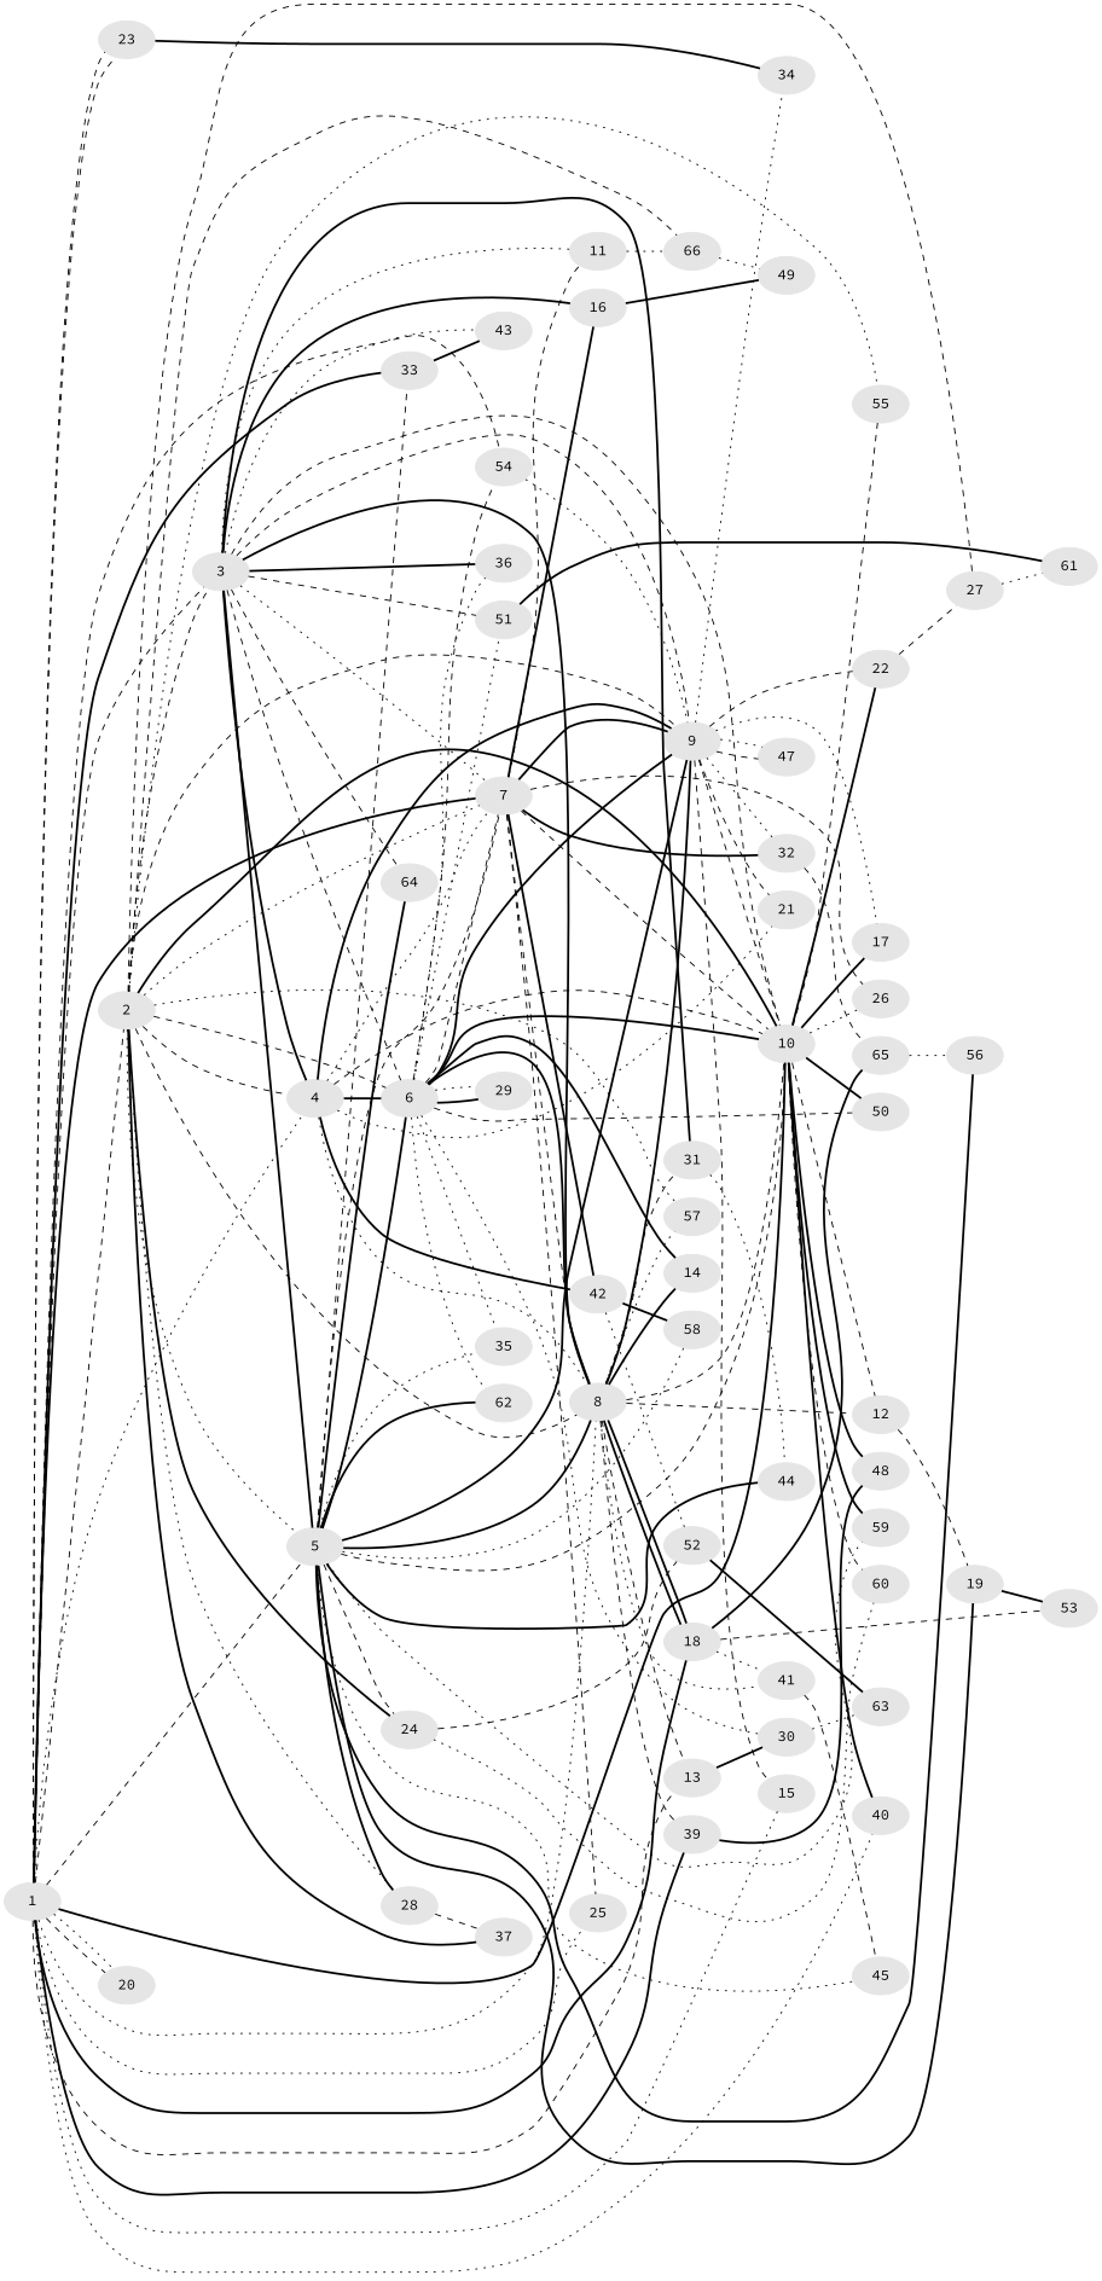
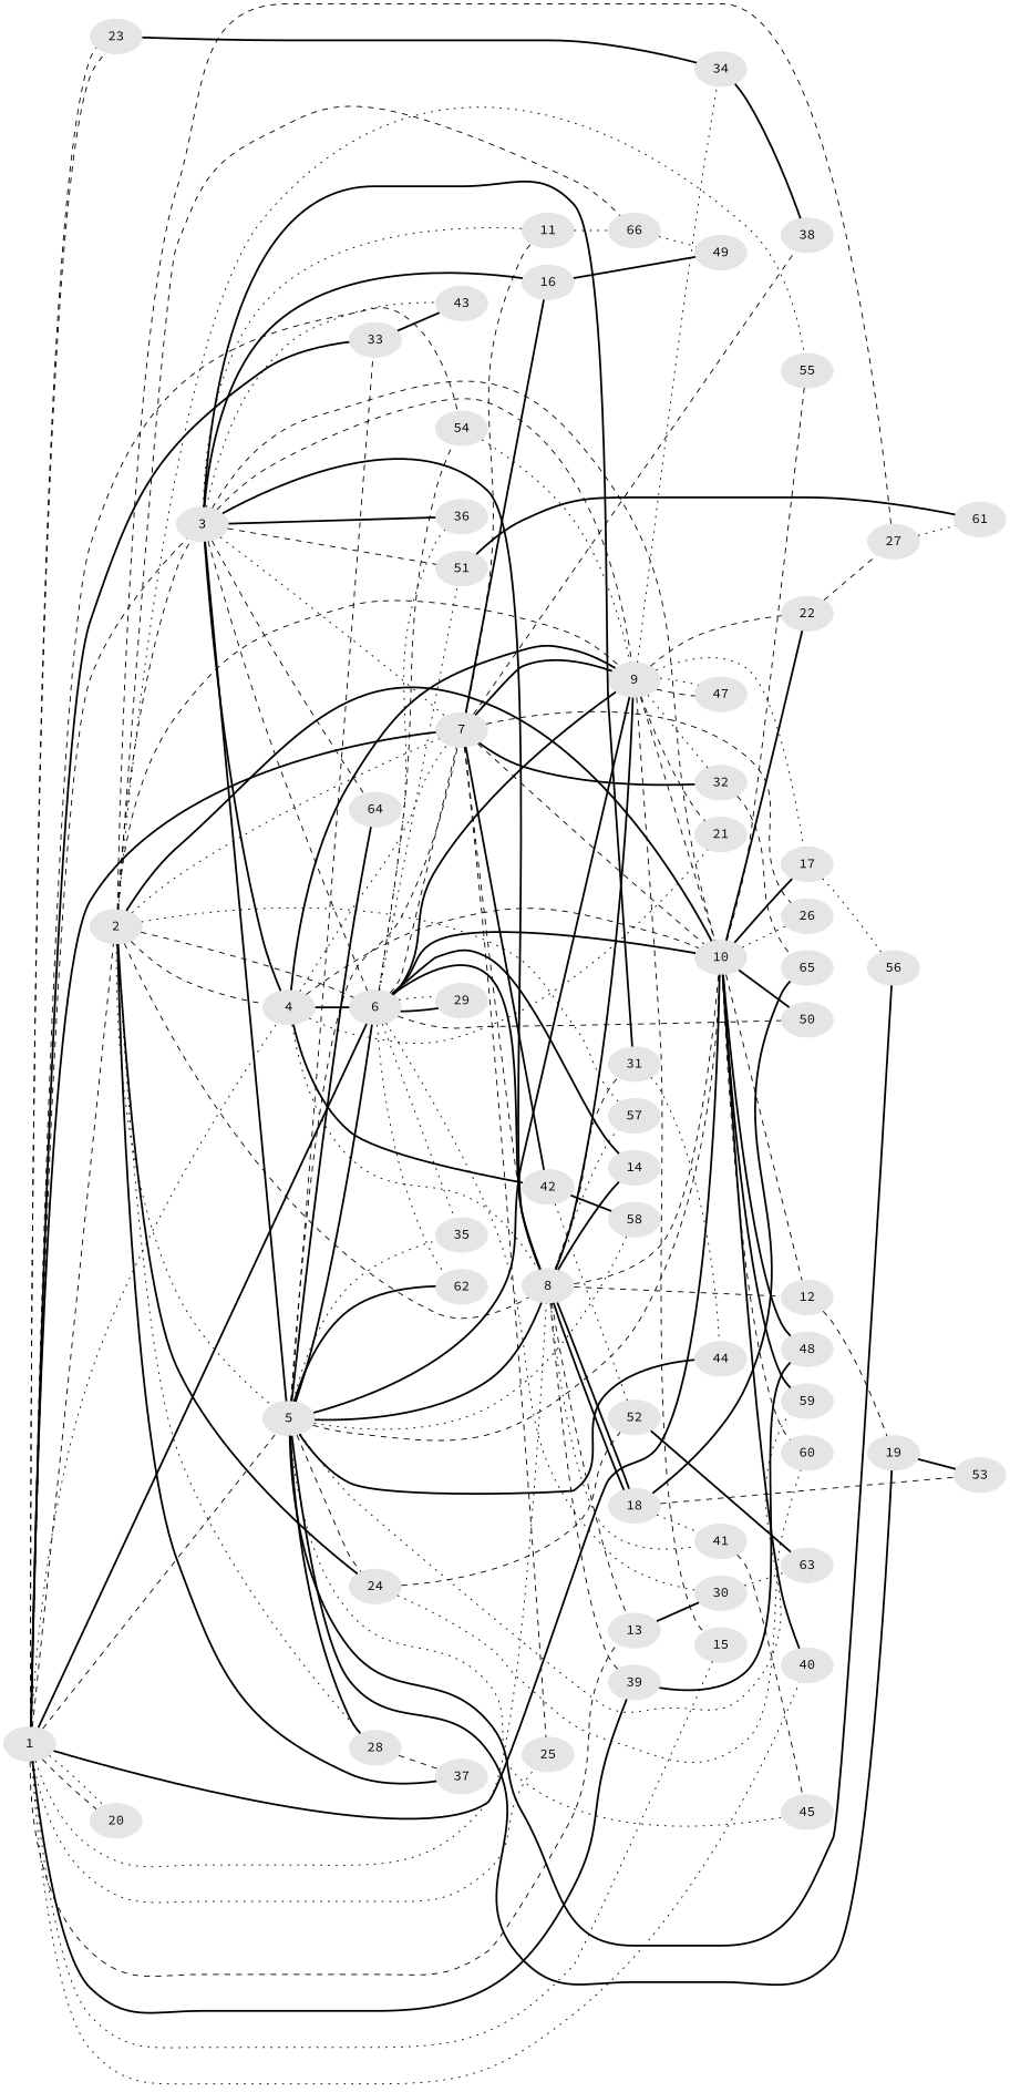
  graph {
    fontname="Source Code Pro"
    rankdir=LR
    node [color=gray90 fontname="Source Code Pro" style=filled]
    edge [fontname="Source Code Pro" style=bold]
    1
    2
    3
    4
    5
    6
    7
    8
    10
    13
    15
    20
    23
    25
    33
    39
    40
    54
    9
    24
    27
    28
    37
    n24 [label=66]
    55
    57
    11
    16
    31
    36
    43
    51
    64
    21
    42
    19
    35
    44
    45
    56
    58
    59
    62
    14
    29
    30
    50
    26
    32
+   38
    12
    18
    41
    17
    22
    34
    47
    48
    60
    52
    61
    49
    53
    63
    65
    1 -- 2 [style=dashed]
    1 -- 3 [style=dashed]
    1 -- 4 [style=dotted]
    1 -- 5 [style=dashed]
-   1 -- 18
+   1 -- 6
    1 -- 7
    1 -- 8 [style=dotted]
    1 -- 10
    1 -- 13 [style=dashed]
    1 -- 15 [style=dotted]
    1 -- 20 [style=dashed]
    1 -- 20 [style=dotted]
    1 -- 23 [style=dashed]
    1 -- 23 [style=dashed]
    1 -- 25 [style=dotted]
    1 -- 33
    1 -- 39
    1 -- 40 [style=dotted]
    1 -- 54 [style=dashed]
    2 -- 3 [style=dashed]
    2 -- 4 [style=dashed]
    2 -- 5 [style=dotted]
    2 -- 6 [style=dashed]
    2 -- 7 [style=dotted]
    2 -- 8 [style=dashed]
    2 -- 10
    2 -- 9 [style=dashed]
    2 -- 24
    2 -- 27 [style=dashed]
    2 -- 28 [style=dotted]
    2 -- 37
    2 -- n24 [style=dashed]
    2 -- 55 [style=dotted]
    2 -- 57 [style=dotted]
    3 -- 4
    3 -- 5
    3 -- 6 [style=dashed]
    3 -- 7 [style=dotted]
    3 -- 8
    3 -- 10 [style=dashed]
    3 -- 9 [style=dashed]
    3 -- 11 [style=dotted]
    3 -- 16
    3 -- 31
    3 -- 36
    3 -- 43 [style=dotted]
    3 -- 51 [style=dashed]
    3 -- 64 [style=dashed]
    4 -- 6
    4 -- 7 [style=dotted]
    4 -- 8 [style=dotted]
    4 -- 10 [style=dashed]
    4 -- 9
    4 -- 21 [style=dotted]
    4 -- 42
    5 -- 6
    5 -- 7 [style=dashed]
    5 -- 8
    5 -- 10 [style=dashed]
    5 -- 33 [style=dashed]
    5 -- 9
    5 -- 24 [style=dashed]
    5 -- 28
    5 -- 64
    5 -- 19
    5 -- 35 [style=dotted]
    5 -- 44
    5 -- 45 [style=dotted]
    5 -- 56
    5 -- 58 [style=dotted]
    5 -- 59 [style=dotted]
    5 -- 62
    6 -- 7 [style=dashed]
    6 -- 8
    6 -- 10
    6 -- 54 [style=dashed]
    6 -- 9
    6 -- 36 [style=dotted]
    6 -- 51 [style=dotted]
    6 -- 35 [style=dotted]
    6 -- 62 [style=dotted]
    6 -- 14
    6 -- 29
    6 -- 29 [style=dotted]
    6 -- 30 [style=dotted]
    6 -- 50 [style=dashed]
    7 -- 8 [style=dashed]
    7 -- 10 [style=dashed]
    7 -- 25 [style=dashed]
    7 -- 9
    7 -- 11 [style=dashed]
    7 -- 16
    7 -- 42
    7 -- 26 [style=dashed]
    7 -- 32
+   7 -- 38 [style=dashed]
    8 -- 10 [style=dashed]
    8 -- 13 [style=dashed]
    8 -- 39 [style=dashed]
    8 -- 9
    8 -- 57 [style=dotted]
    8 -- 31 [style=dashed]
    8 -- 14
    8 -- 12 [style=dashed]
    8 -- 18
    8 -- 18
    8 -- 41 [style=dotted]
    10 -- 40
    10 -- 55 [style=dashed]
    10 -- 59
    10 -- 50
    10 -- 26 [style=dotted]
    10 -- 12 [style=dashed]
    10 -- 17
    10 -- 22
    10 -- 48
    10 -- 60 [style=dashed]
    13 -- 30
    23 -- 34
    33 -- 43
    39 -- 48
    54 -- 9 [style=dotted]
    9 -- 10 [style=dashed]
    9 -- 15 [style=dashed]
    9 -- 21 [style=dashed]
    9 -- 32 [style=dotted]
    9 -- 17 [style=dotted]
    9 -- 22 [style=dashed]
    9 -- 34 [style=dotted]
    9 -- 47 [style=dashed]
    9 -- 47 [style=dotted]
    24 -- 60 [style=dotted]
    24 -- 52 [style=dashed]
    27 -- 61 [style=dotted]
    28 -- 37 [style=dashed]
    n24 -- 49 [style=dotted]
    11 -- n24 [style=dotted]
    16 -- 49
    31 -- 44 [style=dotted]
    51 -- 61
    42 -- 58
    42 -- 52 [style=dotted]
    19 -- 53
    30 -- 63 [style=dotted]
    32 -- 65 [style=dashed]
    12 -- 19 [style=dashed]
    18 -- 41 [style=dotted]
    18 -- 53 [style=dashed]
    18 -- 65
    41 -- 45 [style=dashed]
-   65 -- 56 [style=dotted]
+   17 -- 56 [style=dotted]
    22 -- 27 [style=dashed]
+   34 -- 38
    52 -- 63
  }
